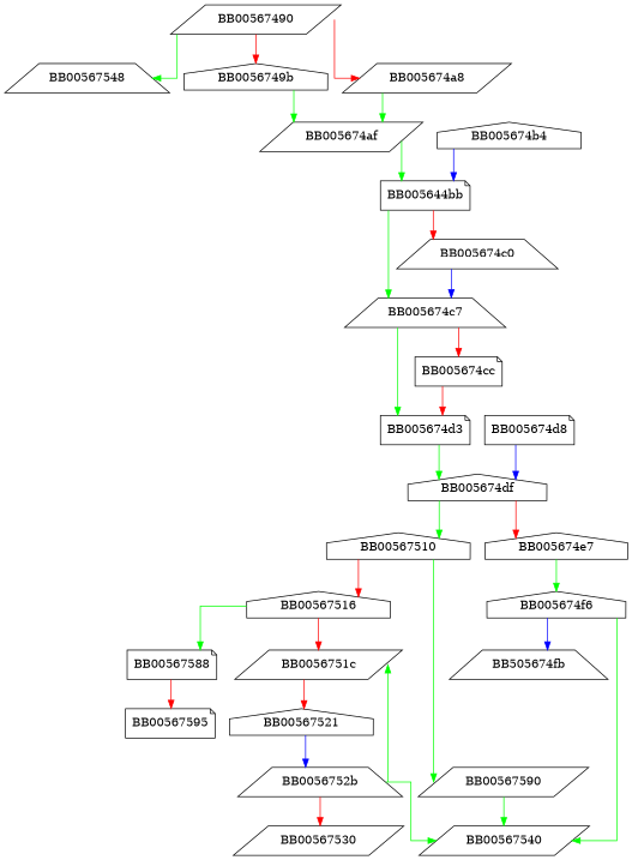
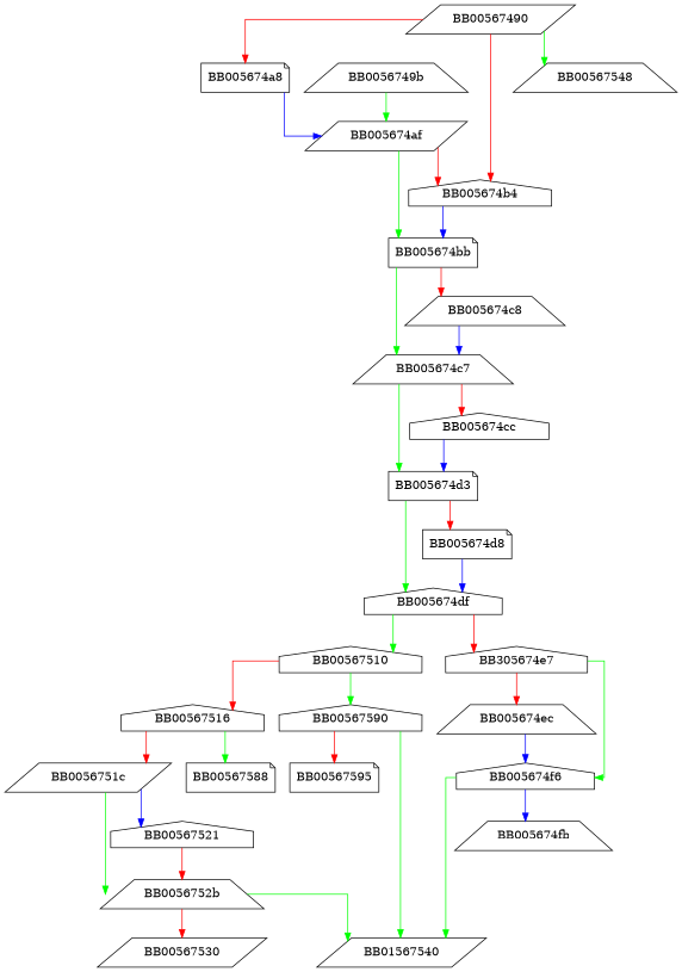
  digraph {
    splines=ortho
    node [shape=house]
    edge [color=green]
    BB00567490 [shape=parallelogram]
    BB00567548 [shape=trapezium]
-   BB0056749b
-   BB005674a8 [shape=parallelogram]
+   BB0056749b [shape=trapezium]
+   BB005674a8 [shape=note]
    BB005674af [shape=parallelogram]
-   BB005674bb [shape=note label=BB005644bb]
+   BB005674bb [shape=note]
    BB005674b4
    BB005674c7 [shape=trapezium]
-   BB005674c0 [shape=trapezium]
+   BB005674c0 [shape=trapezium label=BB005674c8]
    BB005674d3 [shape=note]
-   BB005674cc [shape=note]
+   BB005674cc
    BB005674df
    BB005674d8 [shape=note]
    BB00567510
-   BB005674e7
-   BB00567590 [shape=parallelogram]
+   BB005674e7 [label=BB305674e7]
+   BB00567590
    BB00567516
    BB005674f6
-   BB00567540 [shape=parallelogram]
+   BB005674ec [shape=trapezium]
+   BB00567540 [shape=parallelogram label=BB01567540]
    BB00567595 [shape=note]
    BB00567588 [shape=note]
    BB0056751c [shape=parallelogram]
-   BB005674fb [shape=trapezium label=BB505674fb]
+   BB005674fb [shape=trapezium]
    BB0056752b [shape=trapezium]
    BB00567521
    BB00567530 [shape=parallelogram]
    BB00567490 -> BB00567548
-   BB00567490 -> BB0056749b [color=red]
+   BB00567490 -> BB005674b4 [color=red]
    BB00567490 -> BB005674a8 [color=red]
    BB0056749b -> BB005674af
-   BB005674a8 -> BB005674af
+   BB005674a8 -> BB005674af [color=blue]
    BB005674af -> BB005674bb
+   BB005674af -> BB005674b4 [color=red]
    BB005674bb -> BB005674c7
    BB005674bb -> BB005674c0 [color=red]
    BB005674b4 -> BB005674bb [color=blue]
    BB005674c7 -> BB005674d3
    BB005674c7 -> BB005674cc [color=red]
    BB005674c0 -> BB005674c7 [color=blue]
    BB005674d3 -> BB005674df
-   BB005674cc -> BB005674d3 [color=red]
+   BB005674d3 -> BB005674d8 [color=red]
+   BB005674cc -> BB005674d3 [color=blue]
    BB005674df -> BB00567510
    BB005674df -> BB005674e7 [color=red]
    BB005674d8 -> BB005674df [color=blue]
    BB00567510 -> BB00567590
    BB00567510 -> BB00567516 [color=red]
    BB005674e7 -> BB005674f6
+   BB005674e7 -> BB005674ec [color=red]
    BB00567590 -> BB00567540
-   BB00567588 -> BB00567595 [color=red]
+   BB00567590 -> BB00567595 [color=red]
    BB00567516 -> BB00567588
    BB00567516 -> BB0056751c [color=red]
    BB005674f6 -> BB00567540
    BB005674f6 -> BB005674fb [color=blue]
-   BB0056752b -> BB0056751c
-   BB0056751c -> BB00567521 [color=red]
+   BB005674ec -> BB005674f6 [color=blue]
+   BB0056751c -> BB0056752b
+   BB0056751c -> BB00567521 [color=blue]
    BB0056752b -> BB00567540
    BB0056752b -> BB00567530 [color=red]
-   BB00567521 -> BB0056752b [color=blue]
+   BB00567521 -> BB0056752b [color=red]
  }
